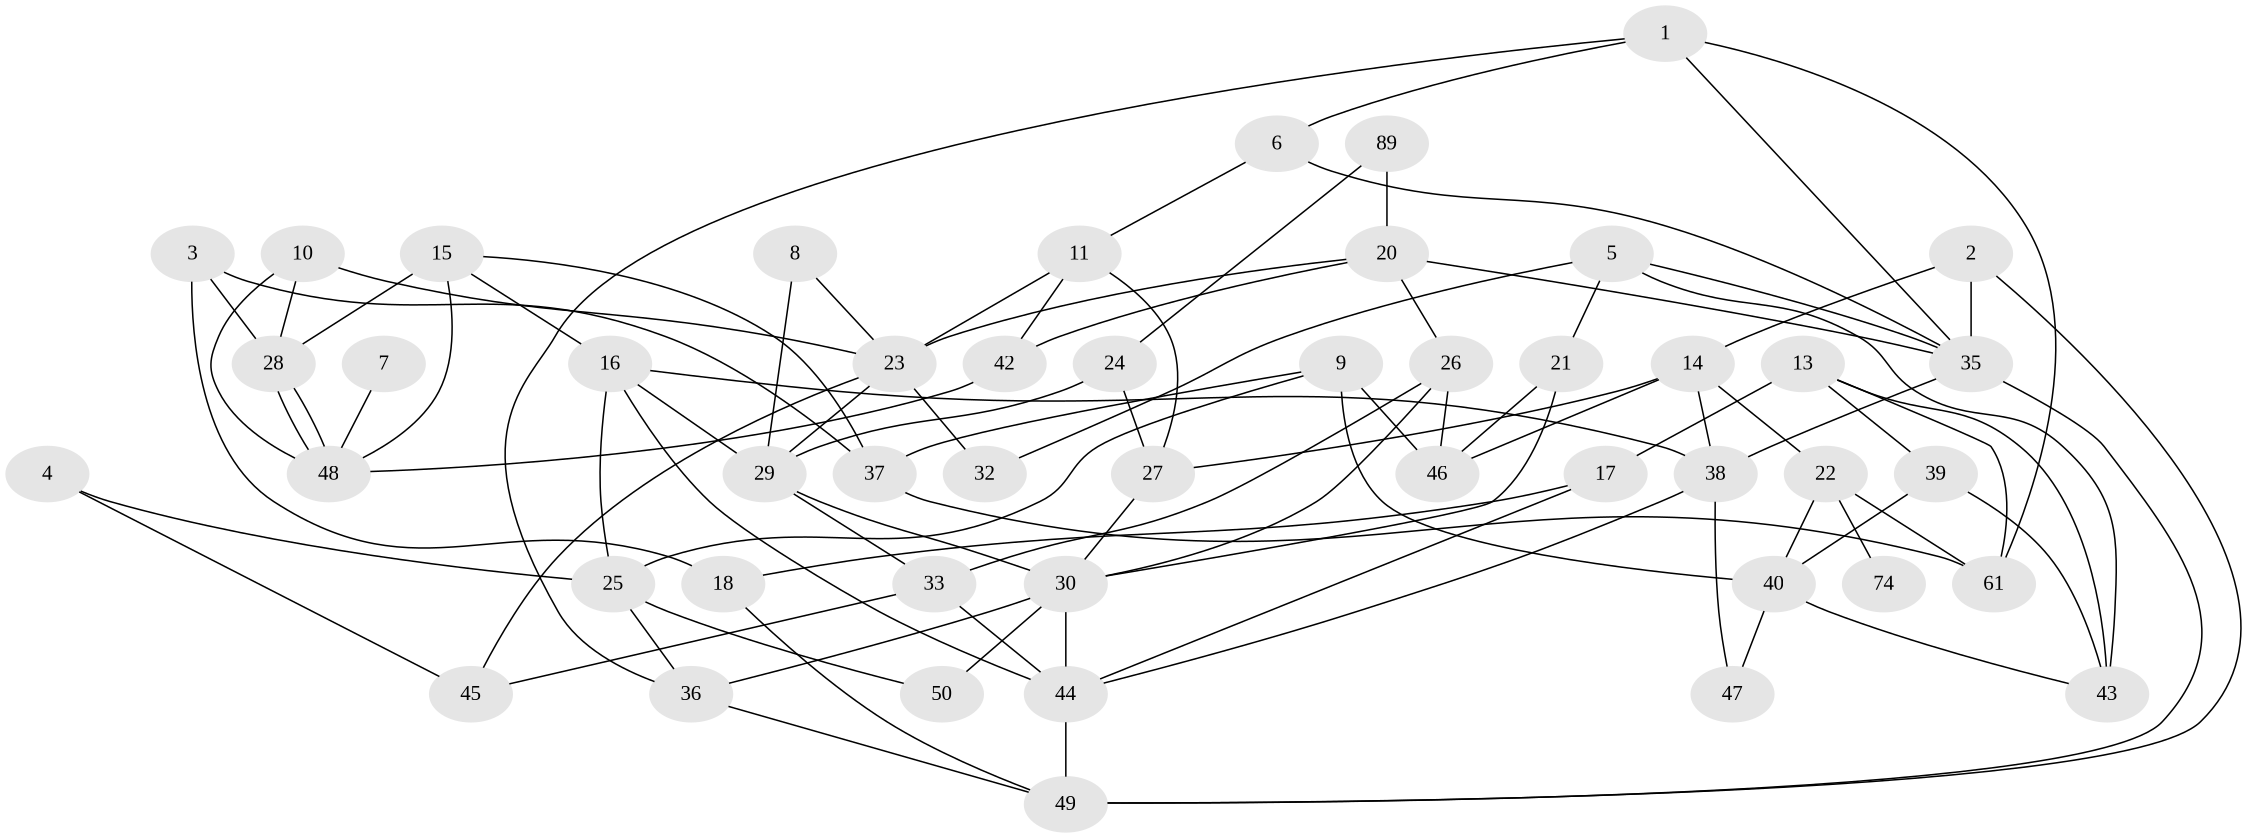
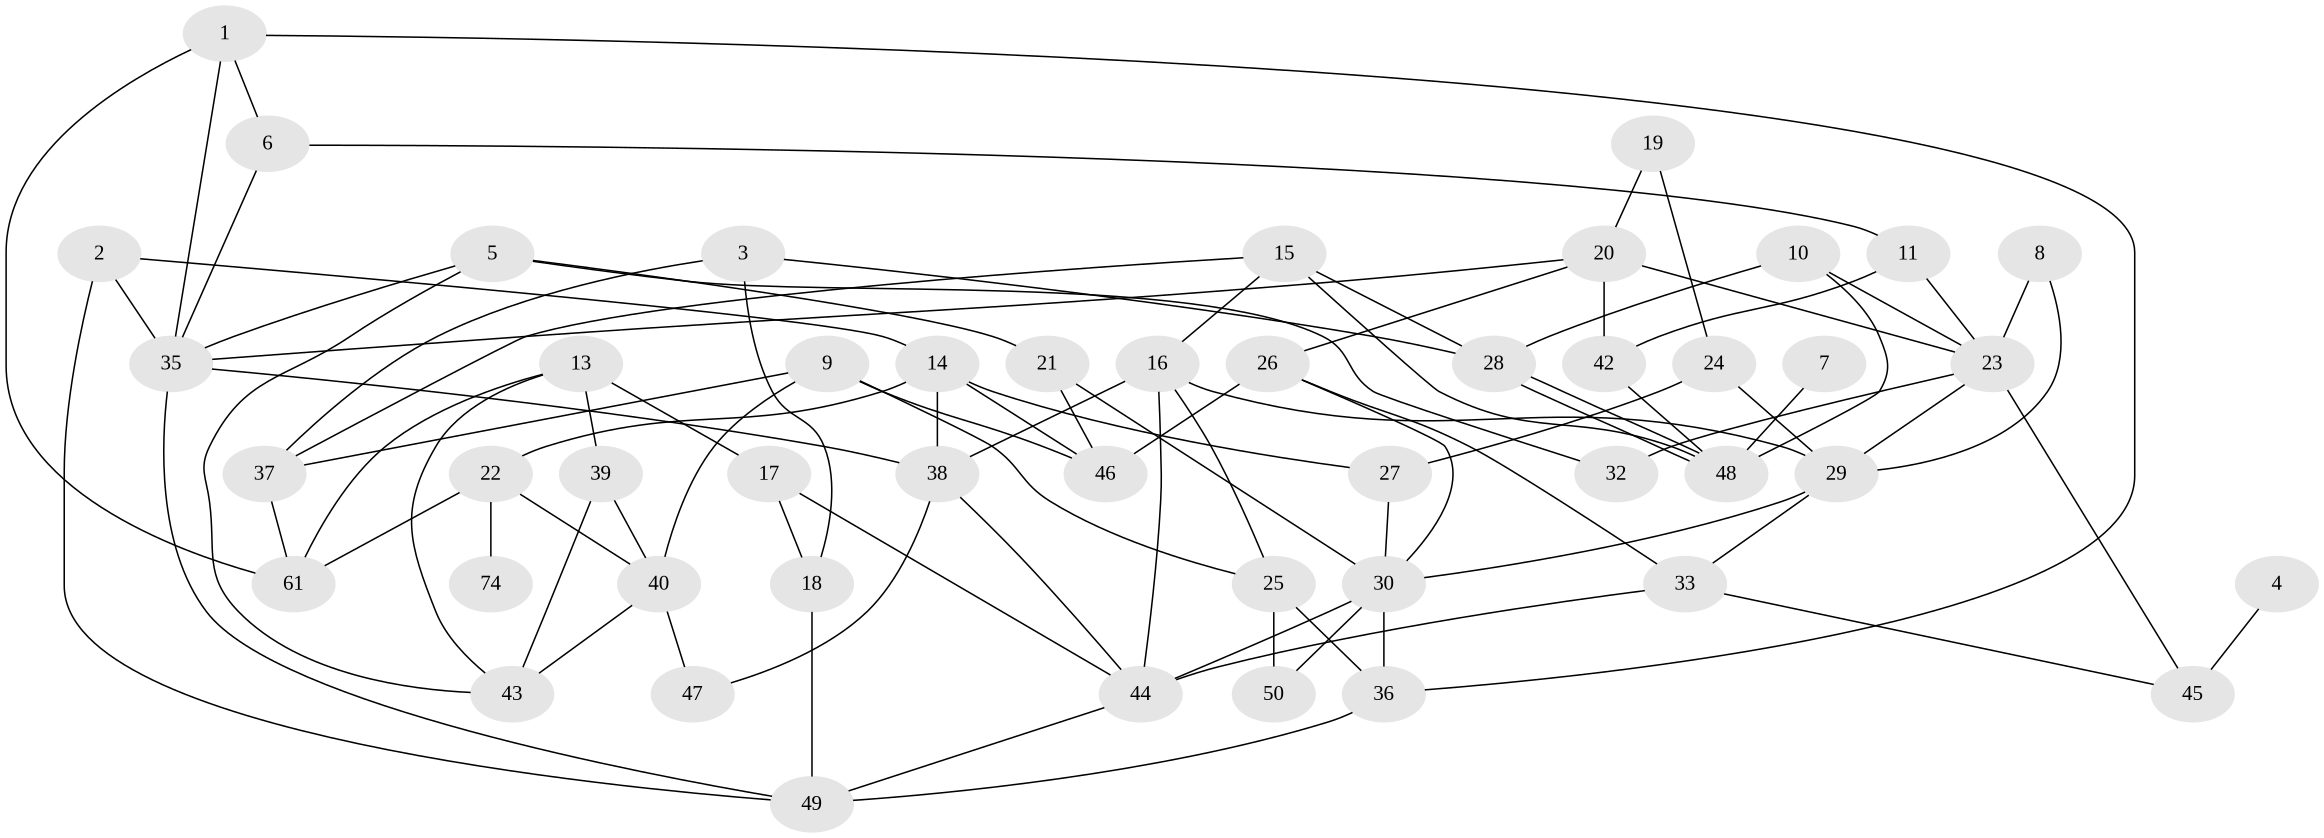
  graph {
    fontname="Liberation Serif"
    node [color=gray90 fontname="Liberation Serif" style=filled]
    edge [fontname="Liberation Serif"]
    1
    6
    35
    36
    n5 [label=61]
    11
    49
    38
    2
    14
    46
    27
    22
    3
    18
    28
    37
    8
    23
    29
    48
    4
    25
    45
    7
    50
    5
    21
    32
    43
    30
    42
    33
    9
    40
    47
    10
    13
    17
    39
    44
    n42 [label=74]
    15
    16
-   19 [label=89]
+   19
    20
    24
    26
    1 -- 6
    1 -- 35
    1 -- 36
    1 -- n5
    6 -- 35
    6 -- 11
    35 -- 49
    35 -- 38
    36 -- 49
-   11 -- 27
    11 -- 23
    11 -- 42
    38 -- 47
    38 -- 44
    2 -- 35
    2 -- 49
    2 -- 14
    14 -- 38
    14 -- 46
    14 -- 27
    14 -- 22
    27 -- 30
    22 -- n5
    22 -- 40
    22 -- n42
    3 -- 18
    3 -- 28
    3 -- 37
    18 -- 49
    28 -- 48
    28 -- 48
    37 -- n5
    8 -- 23
    8 -- 29
    23 -- 29
    23 -- 45
    23 -- 32
    29 -- 30
    29 -- 33
-   4 -- 25
    4 -- 45
    25 -- 36
    25 -- 50
    7 -- 48
    5 -- 35
    5 -- 21
    5 -- 32
    5 -- 43
    21 -- 46
    21 -- 30
    30 -- 36
    30 -- 50
    30 -- 44
    42 -- 48
    33 -- 45
    33 -- 44
    9 -- 46
    9 -- 37
    9 -- 25
    9 -- 40
    40 -- 43
    40 -- 47
    10 -- 28
    10 -- 23
    10 -- 48
    13 -- n5
    13 -- 43
    13 -- 17
    13 -- 39
    17 -- 18
    17 -- 44
    39 -- 43
    39 -- 40
    44 -- 49
    15 -- 28
    15 -- 37
    15 -- 48
    15 -- 16
    16 -- 38
    16 -- 29
    16 -- 25
    16 -- 44
    19 -- 20
    19 -- 24
    20 -- 35
    20 -- 23
    20 -- 42
    20 -- 26
    24 -- 27
    24 -- 29
    26 -- 46
    26 -- 30
    26 -- 33
  }
